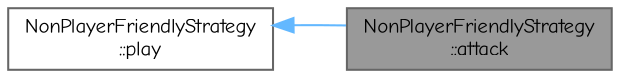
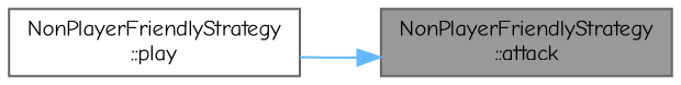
  digraph {
    rankdir=RL
    fontname="Comic Neue"
    node [fontname="Comic Neue" fontsize=10 shape=box style=filled]
    n1 [color=gray40 fillcolor=grey60 fontcolor=black height=0.2 label="NonPlayerFriendlyStrategy\l::attack" width=0.4]
    n2 [color=grey40 fillcolor=white height=0.2 label="NonPlayerFriendlyStrategy\l::play" width=0.4]
-   n2 -> n1 [color=steelblue1 dir=back fontname="Comic Neue" fontsize=10 labelfontname=Helvetica labelfontsize=10 style=solid]
+   n1 -> n2 [color=steelblue1 dir=back fontname="Comic Neue" fontsize=10 labelfontname=Helvetica labelfontsize=10 style=solid]
  }
